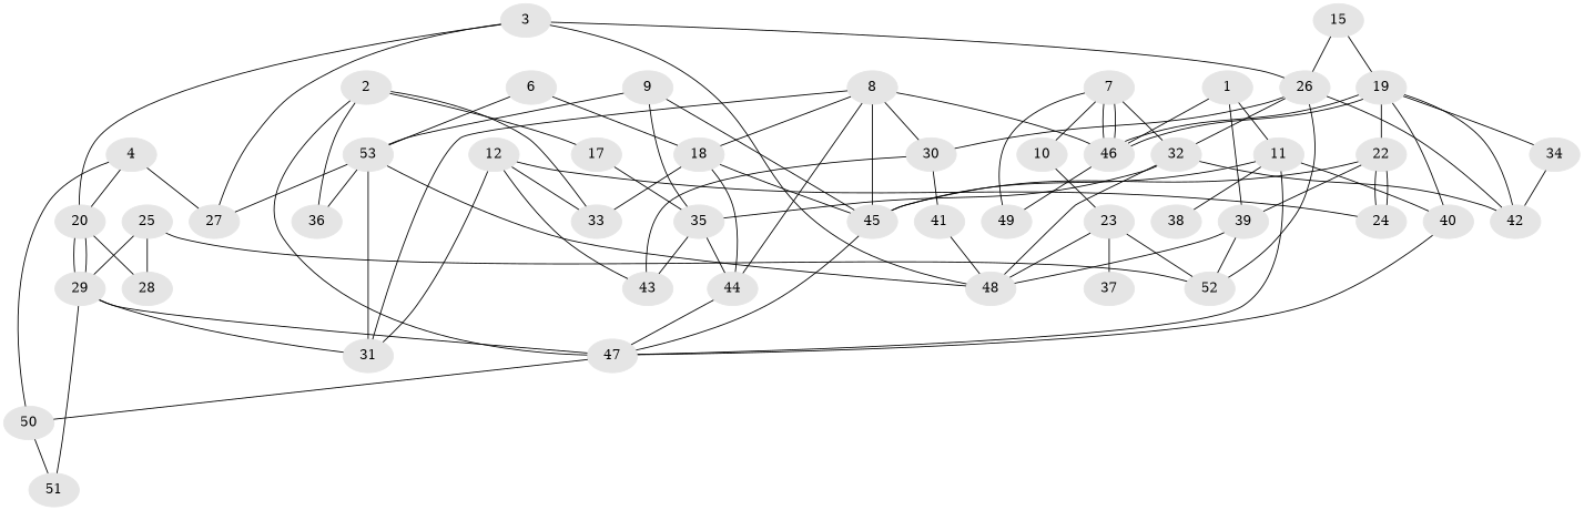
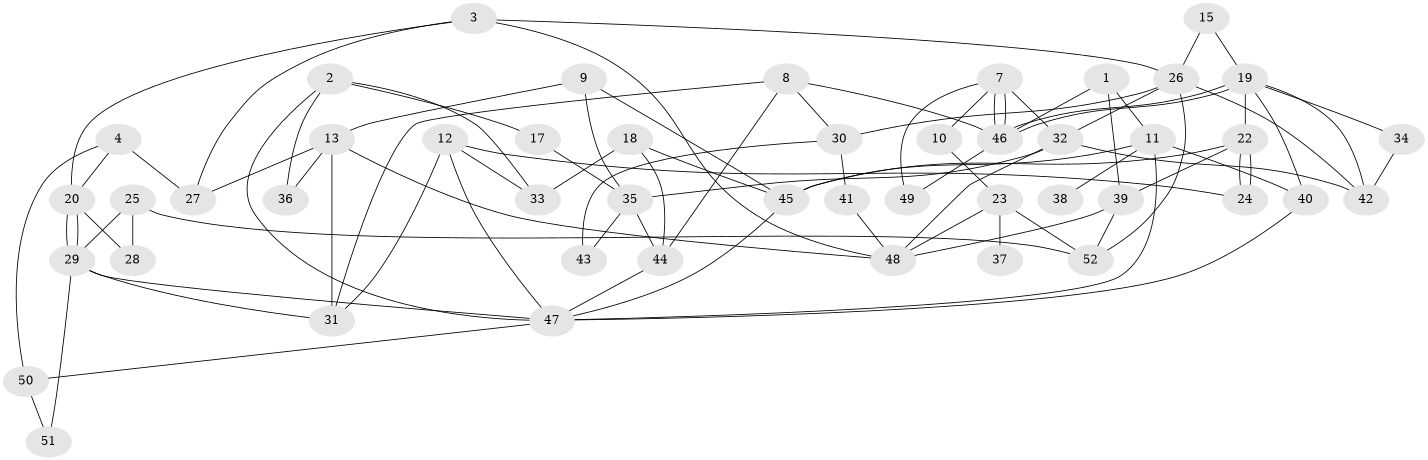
  graph {
    node [color=gray90 style=filled]
    1
    11
    39
    46
    47
    45
    38
    40
    48
    52
    49
    2
    17
    33
    36
    35
    50
    3
    20
    26
    27
    28
    29
    32
    30
    42
    4
    51
    19
    22
    34
-   6
-   13 [label=53]
+   13
    18
    31
    44
    7
    10
    23
    8
    43
    41
    9
    37
    12
    24
    15
    25
    1 -- 11
    1 -- 39
    1 -- 46
    11 -- 47
    11 -- 45
    11 -- 38
    11 -- 40
    39 -- 48
    39 -- 52
    46 -- 49
    47 -- 50
    45 -- 47
    40 -- 47
    2 -- 47
    2 -- 17
    2 -- 33
    2 -- 36
    17 -- 35
    35 -- 44
    35 -- 43
    50 -- 51
    3 -- 48
    3 -- 20
    3 -- 26
    3 -- 27
    20 -- 28
    20 -- 29
    20 -- 29
    26 -- 52
    26 -- 32
    26 -- 30
    26 -- 42
    29 -- 47
    29 -- 51
    29 -- 31
    32 -- 48
    32 -- 35
    32 -- 42
    30 -- 43
    30 -- 41
    4 -- 50
    4 -- 20
    4 -- 27
    19 -- 46
    19 -- 46
    19 -- 40
    19 -- 42
    19 -- 22
    19 -- 34
    22 -- 39
    22 -- 45
    22 -- 24
    22 -- 24
    34 -- 42
-   6 -- 13
-   6 -- 18
    13 -- 48
    13 -- 36
    13 -- 27
    13 -- 31
    18 -- 45
    18 -- 33
    18 -- 44
    44 -- 47
    7 -- 46
    7 -- 46
    7 -- 49
    7 -- 32
    7 -- 10
    10 -- 23
    23 -- 48
    23 -- 52
    23 -- 37
    8 -- 46
-   8 -- 45
    8 -- 30
-   8 -- 18
    8 -- 31
    8 -- 44
    41 -- 48
    9 -- 45
    9 -- 35
    9 -- 13
-   12 -- 43
+   12 -- 47
    12 -- 33
    12 -- 31
    12 -- 24
    15 -- 26
    15 -- 19
    25 -- 52
    25 -- 28
    25 -- 29
  }
